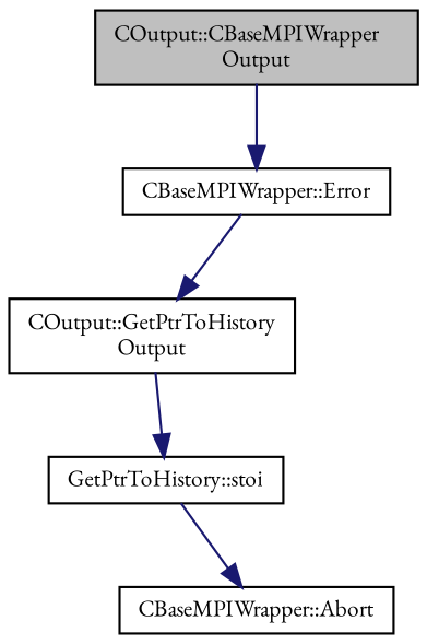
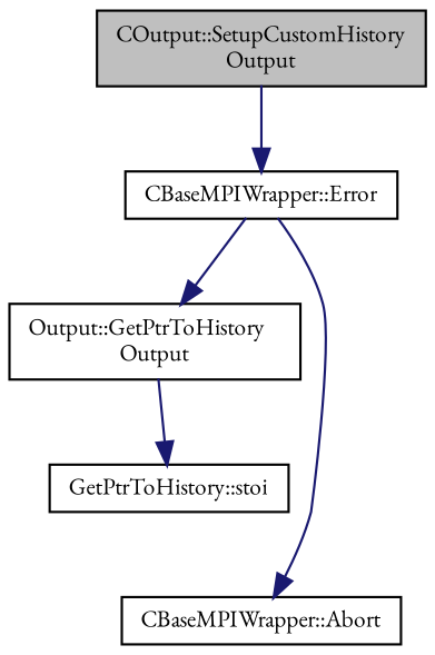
  digraph {
    fontname="EB Garamond"
    rankdir=TB
    node [color=black fillcolor=white fontname="EB Garamond" fontsize=10 shape=record style=filled]
    edge [color=midnightblue fontname="EB Garamond" fontsize=10 labelfontname=Helvetica labelfontsize=10 style=solid]
-   n1 [fillcolor=grey75 fontcolor=black height=0.2 label="COutput::CBaseMPIWrapper\lOutput" width=0.4]
+   n1 [fillcolor=grey75 fontcolor=black height=0.2 label="COutput::SetupCustomHistory\lOutput" width=0.4]
    n2 [height=0.2 label="CBaseMPIWrapper::Error" width=0.4]
-   n3 [height=0.2 label="COutput::GetPtrToHistory\lOutput" width=0.4]
+   n3 [height=0.2 label="Output::GetPtrToHistory\lOutput" width=0.4]
    n4 [height=0.2 label="CBaseMPIWrapper::Abort" width=0.4]
    n5 [height=0.2 label="GetPtrToHistory::stoi" width=0.4]
    n1 -> n2
    n2 -> n3
-   n5 -> n4
+   n2 -> n4
    n3 -> n5
  }
